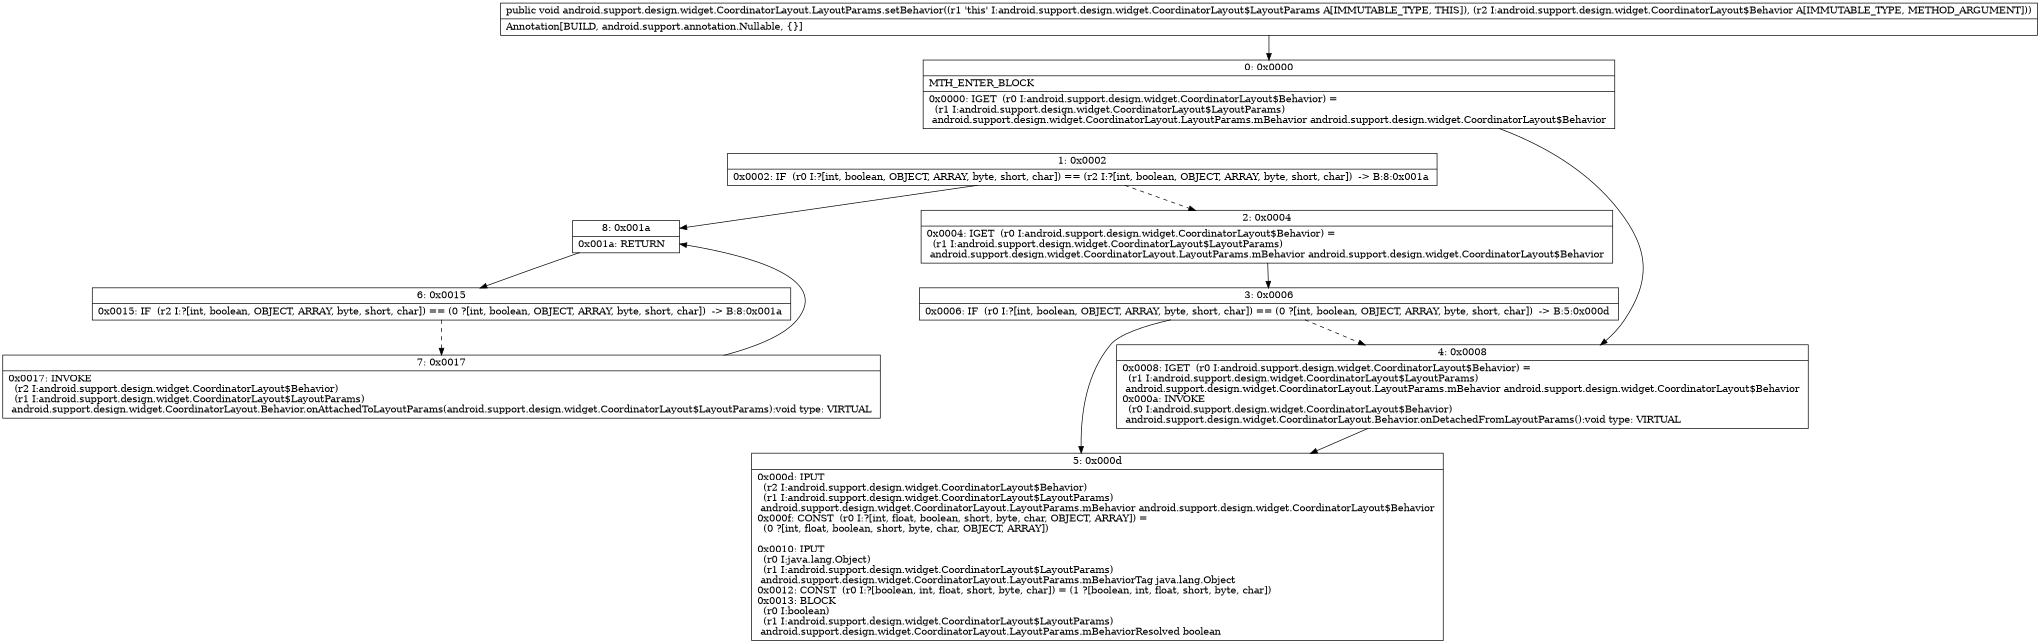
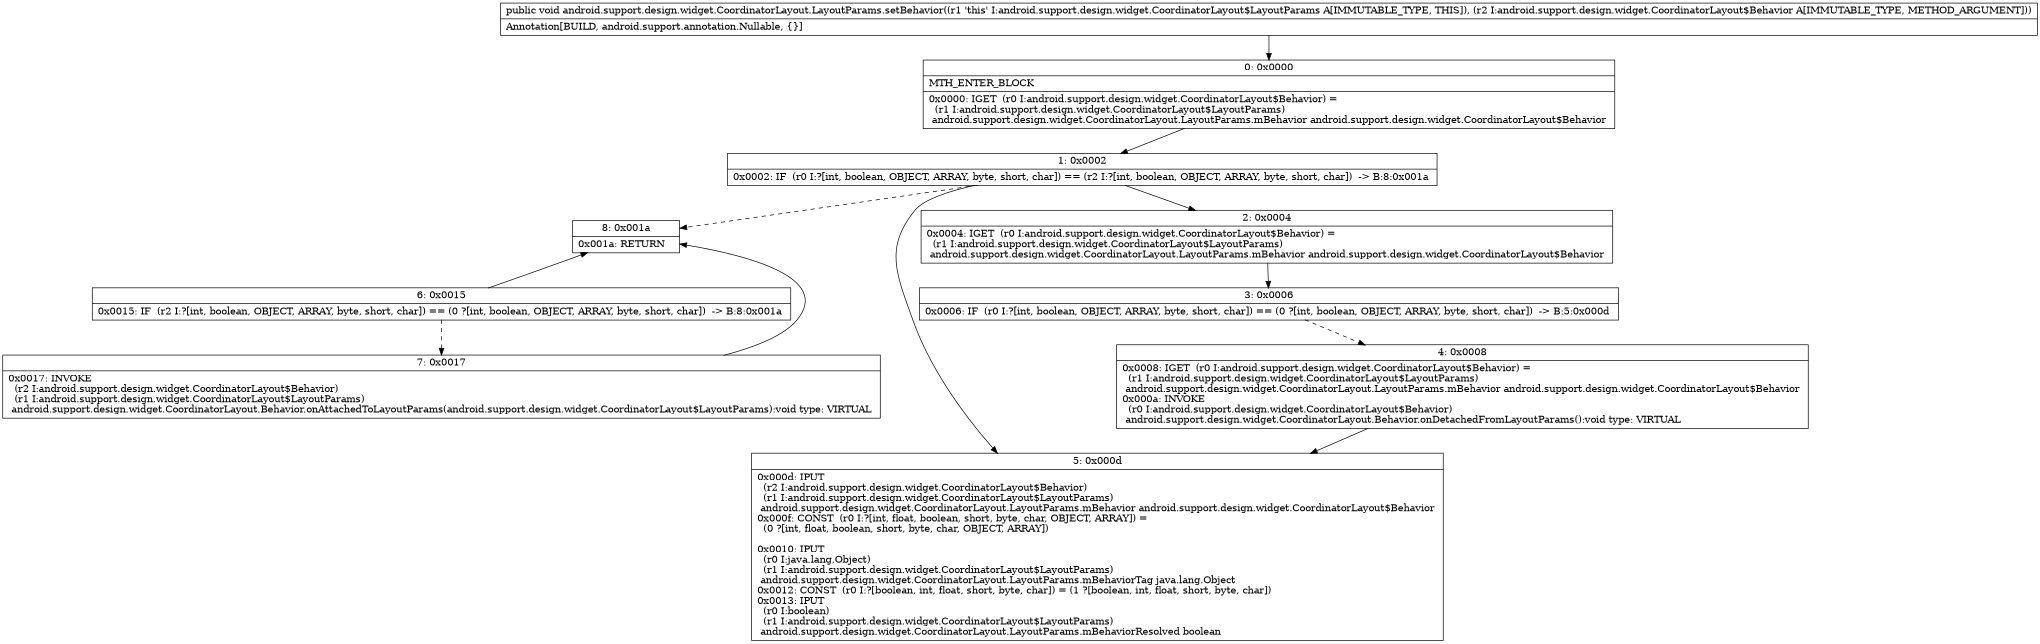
  digraph {
    node [shape=record]
    n1 [label="{0\:\ 0x0000|MTH_ENTER_BLOCK\l|0x0000: IGET  (r0 I:android.support.design.widget.CoordinatorLayout$Behavior) = \l  (r1 I:android.support.design.widget.CoordinatorLayout$LayoutParams)\l android.support.design.widget.CoordinatorLayout.LayoutParams.mBehavior android.support.design.widget.CoordinatorLayout$Behavior \l}"]
    n2 [label="{1\:\ 0x0002|0x0002: IF  (r0 I:?[int, boolean, OBJECT, ARRAY, byte, short, char]) == (r2 I:?[int, boolean, OBJECT, ARRAY, byte, short, char])  \-\> B:8:0x001a \l}"]
    n3 [label="{2\:\ 0x0004|0x0004: IGET  (r0 I:android.support.design.widget.CoordinatorLayout$Behavior) = \l  (r1 I:android.support.design.widget.CoordinatorLayout$LayoutParams)\l android.support.design.widget.CoordinatorLayout.LayoutParams.mBehavior android.support.design.widget.CoordinatorLayout$Behavior \l}"]
    n4 [label="{8\:\ 0x001a|0x001a: RETURN   \l}"]
    n5 [label="{3\:\ 0x0006|0x0006: IF  (r0 I:?[int, boolean, OBJECT, ARRAY, byte, short, char]) == (0 ?[int, boolean, OBJECT, ARRAY, byte, short, char])  \-\> B:5:0x000d \l}"]
    n6 [label="{4\:\ 0x0008|0x0008: IGET  (r0 I:android.support.design.widget.CoordinatorLayout$Behavior) = \l  (r1 I:android.support.design.widget.CoordinatorLayout$LayoutParams)\l android.support.design.widget.CoordinatorLayout.LayoutParams.mBehavior android.support.design.widget.CoordinatorLayout$Behavior \l0x000a: INVOKE  \l  (r0 I:android.support.design.widget.CoordinatorLayout$Behavior)\l android.support.design.widget.CoordinatorLayout.Behavior.onDetachedFromLayoutParams():void type: VIRTUAL \l}"]
-   n7 [label="{5\:\ 0x000d|0x000d: IPUT  \l  (r2 I:android.support.design.widget.CoordinatorLayout$Behavior)\l  (r1 I:android.support.design.widget.CoordinatorLayout$LayoutParams)\l android.support.design.widget.CoordinatorLayout.LayoutParams.mBehavior android.support.design.widget.CoordinatorLayout$Behavior \l0x000f: CONST  (r0 I:?[int, float, boolean, short, byte, char, OBJECT, ARRAY]) = \l  (0 ?[int, float, boolean, short, byte, char, OBJECT, ARRAY])\l \l0x0010: IPUT  \l  (r0 I:java.lang.Object)\l  (r1 I:android.support.design.widget.CoordinatorLayout$LayoutParams)\l android.support.design.widget.CoordinatorLayout.LayoutParams.mBehaviorTag java.lang.Object \l0x0012: CONST  (r0 I:?[boolean, int, float, short, byte, char]) = (1 ?[boolean, int, float, short, byte, char]) \l0x0013: BLOCK  \l  (r0 I:boolean)\l  (r1 I:android.support.design.widget.CoordinatorLayout$LayoutParams)\l android.support.design.widget.CoordinatorLayout.LayoutParams.mBehaviorResolved boolean \l}"]
+   n7 [label="{5\:\ 0x000d|0x000d: IPUT  \l  (r2 I:android.support.design.widget.CoordinatorLayout$Behavior)\l  (r1 I:android.support.design.widget.CoordinatorLayout$LayoutParams)\l android.support.design.widget.CoordinatorLayout.LayoutParams.mBehavior android.support.design.widget.CoordinatorLayout$Behavior \l0x000f: CONST  (r0 I:?[int, float, boolean, short, byte, char, OBJECT, ARRAY]) = \l  (0 ?[int, float, boolean, short, byte, char, OBJECT, ARRAY])\l \l0x0010: IPUT  \l  (r0 I:java.lang.Object)\l  (r1 I:android.support.design.widget.CoordinatorLayout$LayoutParams)\l android.support.design.widget.CoordinatorLayout.LayoutParams.mBehaviorTag java.lang.Object \l0x0012: CONST  (r0 I:?[boolean, int, float, short, byte, char]) = (1 ?[boolean, int, float, short, byte, char]) \l0x0013: IPUT  \l  (r0 I:boolean)\l  (r1 I:android.support.design.widget.CoordinatorLayout$LayoutParams)\l android.support.design.widget.CoordinatorLayout.LayoutParams.mBehaviorResolved boolean \l}"]
    n8 [label="{6\:\ 0x0015|0x0015: IF  (r2 I:?[int, boolean, OBJECT, ARRAY, byte, short, char]) == (0 ?[int, boolean, OBJECT, ARRAY, byte, short, char])  \-\> B:8:0x001a \l}"]
    n9 [label="{7\:\ 0x0017|0x0017: INVOKE  \l  (r2 I:android.support.design.widget.CoordinatorLayout$Behavior)\l  (r1 I:android.support.design.widget.CoordinatorLayout$LayoutParams)\l android.support.design.widget.CoordinatorLayout.Behavior.onAttachedToLayoutParams(android.support.design.widget.CoordinatorLayout$LayoutParams):void type: VIRTUAL \l}"]
    n10 [label="{public void android.support.design.widget.CoordinatorLayout.LayoutParams.setBehavior((r1 'this' I:android.support.design.widget.CoordinatorLayout$LayoutParams A[IMMUTABLE_TYPE, THIS]), (r2 I:android.support.design.widget.CoordinatorLayout$Behavior A[IMMUTABLE_TYPE, METHOD_ARGUMENT]))  | Annotation[BUILD, android.support.annotation.Nullable, \{\}]\l}"]
-   n1 -> n6
-   n2 -> n3 [style=dashed]
-   n2 -> n4
+   n1 -> n2
+   n2 -> n3 [style=solid]
+   n2 -> n4 [style=dashed]
    n3 -> n5
    n5 -> n6 [style=dashed]
-   n5 -> n7
+   n2 -> n7
    n6 -> n7
-   n4 -> n8
+   n8 -> n4
    n8 -> n9 [style=dashed]
    n9 -> n4
    n10 -> n1
  }
